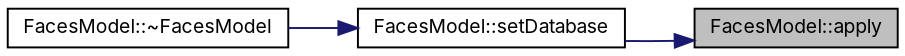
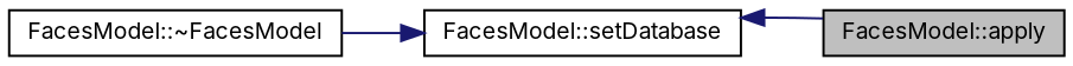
  digraph {
    fontname=Inter
    rankdir=RL
    node [color=black fillcolor=white fontname=Inter fontsize=10 shape=record style=filled]
    edge [color=midnightblue dir=back fontname=Inter fontsize=10 labelfontname=Helvetica labelfontsize=10 style=solid]
    n1 [fillcolor=grey75 fontcolor=black height=0.2 label="FacesModel::apply" width=0.4]
    n2 [height=0.2 label="FacesModel::setDatabase" width=0.4]
    n3 [height=0.2 label="FacesModel::~FacesModel" width=0.4]
-   n1 -> n2
+   n2 -> n1
    n2 -> n3
  }
